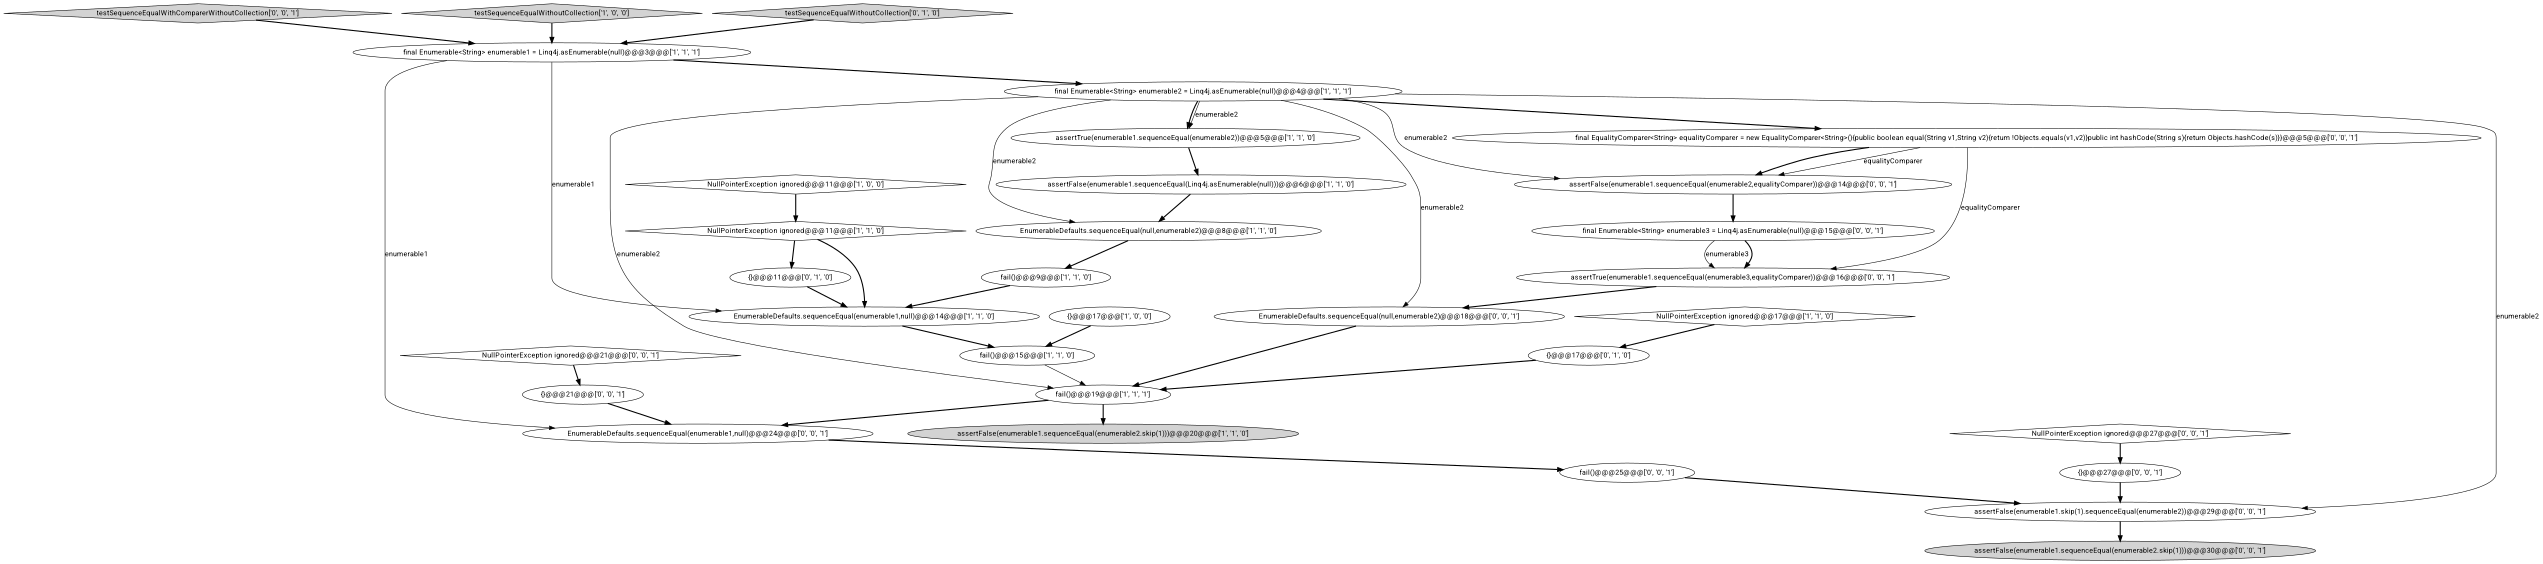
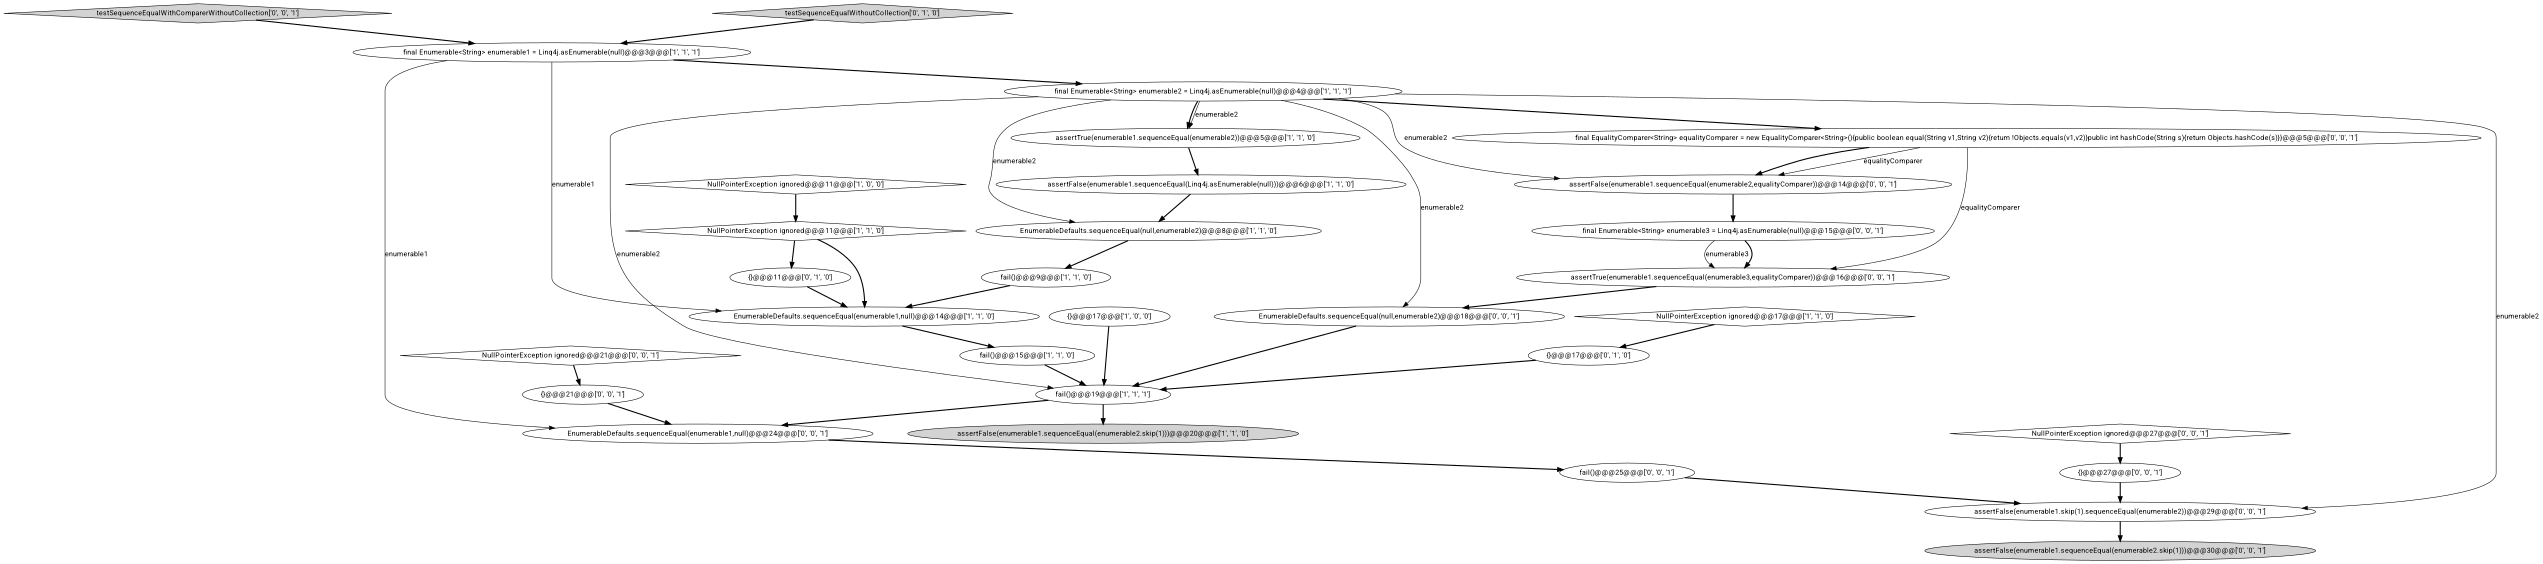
  digraph {
    fontname=Roboto
    node [fillcolor=white fontname=Roboto shape=ellipse style=filled]
    edge [fontname=Roboto style=bold]
    n1 [label="final Enumerable<String> enumerable1 = Linq4j.asEnumerable(null)@@@3@@@['1', '1', '1']"]
    n2 [label="EnumerableDefaults.sequenceEqual(enumerable1,null)@@@24@@@['0', '0', '1']"]
    n3 [label="EnumerableDefaults.sequenceEqual(enumerable1,null)@@@14@@@['1', '1', '0']"]
    n4 [label="final Enumerable<String> enumerable2 = Linq4j.asEnumerable(null)@@@4@@@['1', '1', '1']"]
    n5 [label="fail()@@@25@@@['0', '0', '1']"]
    n6 [label="fail()@@@15@@@['1', '1', '0']"]
    n7 [label="final EqualityComparer<String> equalityComparer = new EqualityComparer<String>(){public boolean equal(String v1,String v2){return !Objects.equals(v1,v2)}public int hashCode(String s){return Objects.hashCode(s)}}@@@5@@@['0', '0', '1']"]
    n8 [label="assertFalse(enumerable1.sequenceEqual(enumerable2,equalityComparer))@@@14@@@['0', '0', '1']"]
    n9 [label="EnumerableDefaults.sequenceEqual(null,enumerable2)@@@18@@@['0', '0', '1']"]
    n10 [label="fail()@@@19@@@['1', '1', '1']"]
    n11 [label="EnumerableDefaults.sequenceEqual(null,enumerable2)@@@8@@@['1', '1', '0']"]
    n12 [label="assertFalse(enumerable1.skip(1).sequenceEqual(enumerable2))@@@29@@@['0', '0', '1']"]
    n13 [label="assertTrue(enumerable1.sequenceEqual(enumerable2))@@@5@@@['1', '1', '0']"]
    n14 [label="assertTrue(enumerable1.sequenceEqual(enumerable3,equalityComparer))@@@16@@@['0', '0', '1']"]
    n15 [label="final Enumerable<String> enumerable3 = Linq4j.asEnumerable(null)@@@15@@@['0', '0', '1']"]
    n16 [fillcolor=lightgray label="assertFalse(enumerable1.sequenceEqual(enumerable2.skip(1)))@@@30@@@['0', '0', '1']"]
    n17 [label="{}@@@21@@@['0', '0', '1']"]
    n18 [label="NullPointerException ignored@@@21@@@['0', '0', '1']" shape=diamond]
    n19 [fillcolor=lightgray label="assertFalse(enumerable1.sequenceEqual(enumerable2.skip(1)))@@@20@@@['1', '1', '0']"]
    n20 [label="NullPointerException ignored@@@11@@@['1', '0', '0']" shape=diamond]
    n21 [label="NullPointerException ignored@@@11@@@['1', '1', '0']" shape=diamond]
    n22 [label="{}@@@11@@@['0', '1', '0']"]
    n23 [label="{}@@@17@@@['1', '0', '0']"]
    n24 [label="NullPointerException ignored@@@27@@@['0', '0', '1']" shape=diamond]
    n25 [label="{}@@@27@@@['0', '0', '1']"]
    n26 [label="fail()@@@9@@@['1', '1', '0']"]
    n27 [label="assertFalse(enumerable1.sequenceEqual(Linq4j.asEnumerable(null)))@@@6@@@['1', '1', '0']"]
    n28 [label="{}@@@17@@@['0', '1', '0']"]
    n29 [label="NullPointerException ignored@@@17@@@['1', '1', '0']" shape=diamond]
    n30 [fillcolor=lightgray label="testSequenceEqualWithComparerWithoutCollection['0', '0', '1']" shape=diamond]
-   n31 [fillcolor=lightgray label="testSequenceEqualWithoutCollection['1', '0', '0']" shape=diamond]
    n32 [fillcolor=lightgray label="testSequenceEqualWithoutCollection['0', '1', '0']" shape=diamond]
    n1 -> n2 [label=enumerable1 style=solid]
    n1 -> n3 [label=enumerable1 style=solid]
    n1 -> n4
    n2 -> n5
    n3 -> n6
    n4 -> n7
    n4 -> n8 [label=enumerable2 style=solid]
    n4 -> n9 [label=enumerable2 style=solid]
    n4 -> n10 [label=enumerable2 style=solid]
    n4 -> n11 [label=enumerable2 style=solid]
    n4 -> n12 [label=enumerable2 style=solid]
    n4 -> n13 [label=enumerable2 style=solid]
    n4 -> n13
    n5 -> n12
-   n6 -> n10 [style=solid]
+   n6 -> n10
    n7 -> n8
    n7 -> n8 [label=equalityComparer style=solid]
    n7 -> n14 [label=equalityComparer style=solid]
    n8 -> n15
    n9 -> n10
    n10 -> n2
    n10 -> n19
    n11 -> n26
    n12 -> n16
    n13 -> n27
    n14 -> n9
    n15 -> n14
    n15 -> n14 [label=enumerable3 style=solid]
    n17 -> n2
    n18 -> n17
    n20 -> n21
    n21 -> n3
    n21 -> n22
    n22 -> n3
-   n23 -> n6
+   n23 -> n10
    n24 -> n25
    n25 -> n12
    n26 -> n3
    n27 -> n11
    n28 -> n10
    n29 -> n28
    n30 -> n1
-   n31 -> n1
    n32 -> n1
  }
